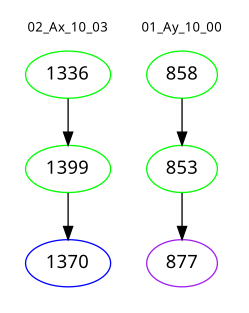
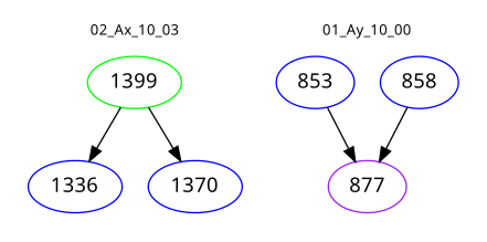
  digraph {
    fontname="Noto Sans"
    node [color=blue fontname="Noto Sans"]
    edge [color=black fontname="Noto Sans"]
-   n1 [color=green label=1336]
+   n1 [label=1336]
    n2 [color=green label=1399]
    n3 [label=1370]
-   n4 [color=green label=858]
-   n5 [color=green label=853]
+   n4 [label=858]
+   n5 [label=853]
    n6 [color=purple label=877]
    subgraph cluster_1 {
      color=white
      fontsize=10
      label="02_Ax_10_03"
      n1
      n2
      n3
    }
    subgraph cluster_2 {
      color=white
      fontsize=10
      label="01_Ay_10_00"
      n4
      n5
      n6
    }
-   n1 -> n2
+   n2 -> n1
    n2 -> n3
-   n4 -> n5
+   n4 -> n6
    n5 -> n6
  }
